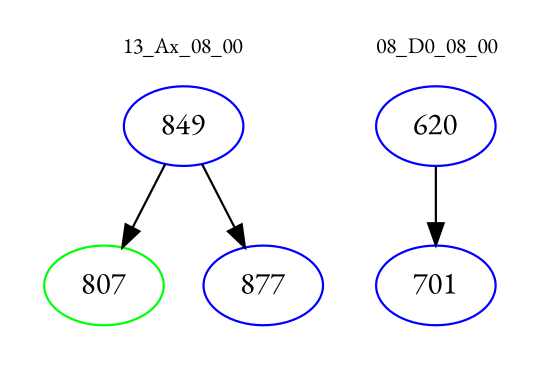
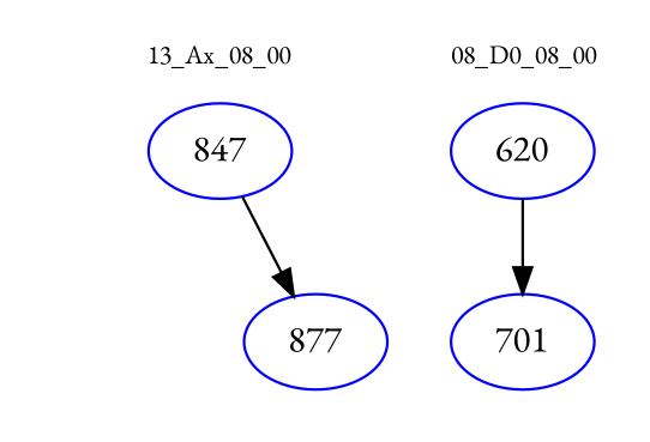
  digraph {
    fontname="EB Garamond"
    node [color=blue fontname="EB Garamond"]
    edge [color=black fontname="EB Garamond"]
-   n1 [label=849]
-   n2 [color=green label=807]
+   n1 [label=847]
    n3 [label=877]
    n4 [label=620]
    n5 [label=701]
    subgraph cluster_1 {
      color=white
      fontsize=10
      label="13_Ax_08_00"
      n1
-     n2
      n3
    }
    subgraph cluster_2 {
      color=white
      fontsize=10
      label="08_D0_08_00"
      n4
      n5
    }
-   n1 -> n2
    n1 -> n3
    n4 -> n5
  }
